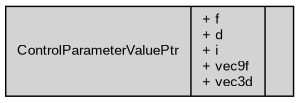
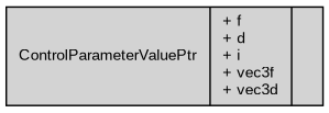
  digraph {
    rankdir=LR
    fontname="Liberation Sans"
-   n1 [color=black fillcolor=lightgrey fontcolor=black fontname="Liberation Sans" fontsize=10 height=0.2 label="{ControlParameterValuePtr\n|+ f\l+ d\l+ i\l+ vec9f\l+ vec3d\l|}" shape=record style=filled width=0.4]
+   n1 [color=black fillcolor=lightgrey fontcolor=black fontname="Liberation Sans" fontsize=10 height=0.2 label="{ControlParameterValuePtr\n|+ f\l+ d\l+ i\l+ vec3f\l+ vec3d\l|}" shape=record style=filled width=0.4]
  }
